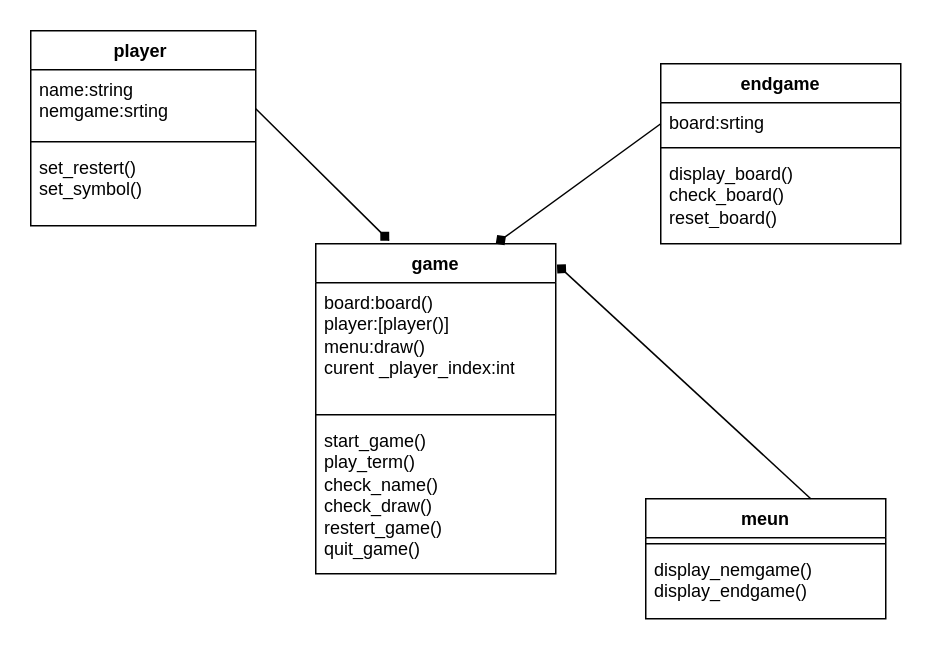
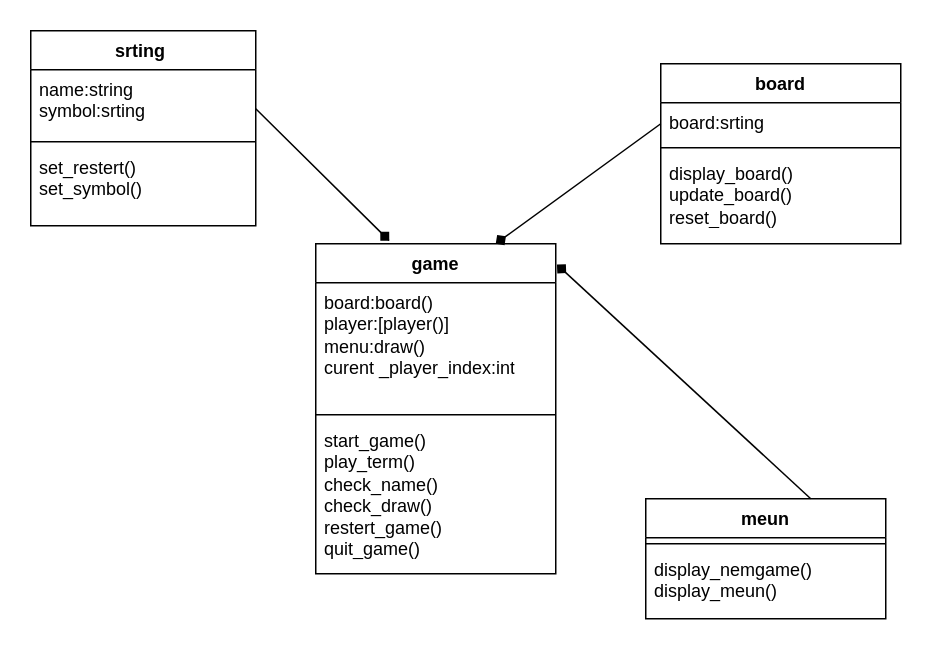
  <mxCell id="0" />
  <mxCell id="1" parent="0" />
- <mxCell id="2" value="player&amp;nbsp;" style="swimlane;fontStyle=1;align=center;verticalAlign=top;childLayout=stackLayout;horizontal=1;startSize=26;horizontalStack=0;resizeParent=1;resizeParentMax=0;resizeLast=0;collapsible=1;marginBottom=0;whiteSpace=wrap;html=1;" vertex="1" parent="1"><mxGeometry x="20" y="20" width="150" height="130" as="geometry" /></mxCell>
- <mxCell id="3" value="name:string&lt;div&gt;nemgame:srting&lt;/div&gt;" style="text;strokeColor=none;fillColor=none;align=left;verticalAlign=top;spacingLeft=4;spacingRight=4;overflow=hidden;rotatable=0;points=[[0,0.5],[1,0.5]];portConstraint=eastwest;whiteSpace=wrap;html=1;" vertex="1" parent="2"><mxGeometry y="26" width="150" height="44" as="geometry" /></mxCell>
+ <mxCell id="2" value="srting&amp;nbsp;" style="swimlane;fontStyle=1;align=center;verticalAlign=top;childLayout=stackLayout;horizontal=1;startSize=26;horizontalStack=0;resizeParent=1;resizeParentMax=0;resizeLast=0;collapsible=1;marginBottom=0;whiteSpace=wrap;html=1;" vertex="1" parent="1"><mxGeometry x="20" y="20" width="150" height="130" as="geometry" /></mxCell>
+ <mxCell id="3" value="name:string&lt;div&gt;symbol:srting&lt;/div&gt;" style="text;strokeColor=none;fillColor=none;align=left;verticalAlign=top;spacingLeft=4;spacingRight=4;overflow=hidden;rotatable=0;points=[[0,0.5],[1,0.5]];portConstraint=eastwest;whiteSpace=wrap;html=1;" vertex="1" parent="2"><mxGeometry y="26" width="150" height="44" as="geometry" /></mxCell>
  <mxCell id="4" value="" style="line;strokeWidth=1;fillColor=none;align=left;verticalAlign=middle;spacingTop=-1;spacingLeft=3;spacingRight=3;rotatable=0;labelPosition=right;points=[];portConstraint=eastwest;strokeColor=inherit;" vertex="1" parent="2"><mxGeometry y="70" width="150" height="8" as="geometry" /></mxCell>
  <mxCell id="5" value="set_restert()&lt;div&gt;set_symbol()&lt;/div&gt;" style="text;strokeColor=none;fillColor=none;align=left;verticalAlign=top;spacingLeft=4;spacingRight=4;overflow=hidden;rotatable=0;points=[[0,0.5],[1,0.5]];portConstraint=eastwest;whiteSpace=wrap;html=1;" vertex="1" parent="2"><mxGeometry y="78" width="150" height="52" as="geometry" /></mxCell>
- <mxCell id="6" value="endgame" style="swimlane;fontStyle=1;align=center;verticalAlign=top;childLayout=stackLayout;horizontal=1;startSize=26;horizontalStack=0;resizeParent=1;resizeParentMax=0;resizeLast=0;collapsible=1;marginBottom=0;whiteSpace=wrap;html=1;" vertex="1" parent="1"><mxGeometry x="440" y="42" width="160" height="120" as="geometry" /></mxCell>
+ <mxCell id="6" value="board" style="swimlane;fontStyle=1;align=center;verticalAlign=top;childLayout=stackLayout;horizontal=1;startSize=26;horizontalStack=0;resizeParent=1;resizeParentMax=0;resizeLast=0;collapsible=1;marginBottom=0;whiteSpace=wrap;html=1;" vertex="1" parent="1"><mxGeometry x="440" y="42" width="160" height="120" as="geometry" /></mxCell>
  <mxCell id="7" value="board:srting" style="text;strokeColor=none;fillColor=none;align=left;verticalAlign=top;spacingLeft=4;spacingRight=4;overflow=hidden;rotatable=0;points=[[0,0.5],[1,0.5]];portConstraint=eastwest;whiteSpace=wrap;html=1;" vertex="1" parent="6"><mxGeometry y="26" width="160" height="26" as="geometry" /></mxCell>
  <mxCell id="8" value="" style="line;strokeWidth=1;fillColor=none;align=left;verticalAlign=middle;spacingTop=-1;spacingLeft=3;spacingRight=3;rotatable=0;labelPosition=right;points=[];portConstraint=eastwest;strokeColor=inherit;" vertex="1" parent="6"><mxGeometry y="52" width="160" height="8" as="geometry" /></mxCell>
- <mxCell id="9" value="display_board()&lt;div&gt;check_board()&lt;/div&gt;&lt;div&gt;reset_board()&lt;/div&gt;" style="text;strokeColor=none;fillColor=none;align=left;verticalAlign=top;spacingLeft=4;spacingRight=4;overflow=hidden;rotatable=0;points=[[0,0.5],[1,0.5]];portConstraint=eastwest;whiteSpace=wrap;html=1;" vertex="1" parent="6"><mxGeometry y="60" width="160" height="60" as="geometry" /></mxCell>
+ <mxCell id="9" value="display_board()&lt;div&gt;update_board()&lt;/div&gt;&lt;div&gt;reset_board()&lt;/div&gt;" style="text;strokeColor=none;fillColor=none;align=left;verticalAlign=top;spacingLeft=4;spacingRight=4;overflow=hidden;rotatable=0;points=[[0,0.5],[1,0.5]];portConstraint=eastwest;whiteSpace=wrap;html=1;" vertex="1" parent="6"><mxGeometry y="60" width="160" height="60" as="geometry" /></mxCell>
  <mxCell id="10" value="meun" style="swimlane;fontStyle=1;align=center;verticalAlign=top;childLayout=stackLayout;horizontal=1;startSize=26;horizontalStack=0;resizeParent=1;resizeParentMax=0;resizeLast=0;collapsible=1;marginBottom=0;whiteSpace=wrap;html=1;" vertex="1" parent="1"><mxGeometry x="430" y="332" width="160" height="80" as="geometry" /></mxCell>
  <mxCell id="11" value="" style="line;strokeWidth=1;fillColor=none;align=left;verticalAlign=middle;spacingTop=-1;spacingLeft=3;spacingRight=3;rotatable=0;labelPosition=right;points=[];portConstraint=eastwest;strokeColor=inherit;" vertex="1" parent="10"><mxGeometry y="26" width="160" height="8" as="geometry" /></mxCell>
- <mxCell id="12" value="display_nemgame()&lt;div&gt;display_endgame()&lt;/div&gt;" style="text;strokeColor=none;fillColor=none;align=left;verticalAlign=top;spacingLeft=4;spacingRight=4;overflow=hidden;rotatable=0;points=[[0,0.5],[1,0.5]];portConstraint=eastwest;whiteSpace=wrap;html=1;" vertex="1" parent="10"><mxGeometry y="34" width="160" height="46" as="geometry" /></mxCell>
+ <mxCell id="12" value="display_nemgame()&lt;div&gt;display_meun()&lt;/div&gt;" style="text;strokeColor=none;fillColor=none;align=left;verticalAlign=top;spacingLeft=4;spacingRight=4;overflow=hidden;rotatable=0;points=[[0,0.5],[1,0.5]];portConstraint=eastwest;whiteSpace=wrap;html=1;" vertex="1" parent="10"><mxGeometry y="34" width="160" height="46" as="geometry" /></mxCell>
  <mxCell id="13" value="game" style="swimlane;fontStyle=1;align=center;verticalAlign=top;childLayout=stackLayout;horizontal=1;startSize=26;horizontalStack=0;resizeParent=1;resizeParentMax=0;resizeLast=0;collapsible=1;marginBottom=0;whiteSpace=wrap;html=1;" vertex="1" parent="1"><mxGeometry x="210" y="162" width="160" height="220" as="geometry" /></mxCell>
  <mxCell id="14" value="board:board()&lt;div&gt;player:[player()]&lt;/div&gt;&lt;div&gt;menu:draw()&lt;/div&gt;&lt;div&gt;curent _player_index:int&lt;/div&gt;&lt;div&gt;&lt;br&gt;&lt;/div&gt;" style="text;strokeColor=none;fillColor=none;align=left;verticalAlign=top;spacingLeft=4;spacingRight=4;overflow=hidden;rotatable=0;points=[[0,0.5],[1,0.5]];portConstraint=eastwest;whiteSpace=wrap;html=1;" vertex="1" parent="13"><mxGeometry y="26" width="160" height="84" as="geometry" /></mxCell>
  <mxCell id="15" value="" style="line;strokeWidth=1;fillColor=none;align=left;verticalAlign=middle;spacingTop=-1;spacingLeft=3;spacingRight=3;rotatable=0;labelPosition=right;points=[];portConstraint=eastwest;strokeColor=inherit;" vertex="1" parent="13"><mxGeometry y="110" width="160" height="8" as="geometry" /></mxCell>
  <mxCell id="16" value="start_game()&lt;div&gt;play_term()&lt;/div&gt;&lt;div&gt;check_name()&lt;/div&gt;&lt;div&gt;check_draw()&lt;/div&gt;&lt;div&gt;restert_game()&lt;/div&gt;&lt;div&gt;quit_game()&lt;/div&gt;" style="text;strokeColor=none;fillColor=none;align=left;verticalAlign=top;spacingLeft=4;spacingRight=4;overflow=hidden;rotatable=0;points=[[0,0.5],[1,0.5]];portConstraint=eastwest;whiteSpace=wrap;html=1;" vertex="1" parent="13"><mxGeometry y="118" width="160" height="102" as="geometry" /></mxCell>
  <mxCell id="17" value="" style="endArrow=none;html=1;rounded=0;entryX=0.305;entryY=-0.01;entryDx=0;entryDy=0;entryPerimeter=0;startArrow=diamond;startFill=1;" edge="1" parent="1" target="13"><mxGeometry width="50" height="50" relative="1" as="geometry"><mxPoint x="259" y="160" as="sourcePoint" /><mxPoint x="250" y="152" as="targetPoint" /><Array as="points"><mxPoint x="170" y="72" /></Array></mxGeometry></mxCell>
  <mxCell id="18" value="" style="endArrow=none;html=1;rounded=0;exitX=0.75;exitY=0;exitDx=0;exitDy=0;startArrow=diamond;startFill=1;" edge="1" parent="1" source="13"><mxGeometry width="50" height="50" relative="1" as="geometry"><mxPoint x="390" y="132" as="sourcePoint" /><mxPoint x="440" y="82" as="targetPoint" /><Array as="points" /></mxGeometry></mxCell>
  <mxCell id="19" value="" style="endArrow=none;html=1;rounded=0;exitX=1.005;exitY=0.063;exitDx=0;exitDy=0;exitPerimeter=0;startArrow=diamond;startFill=1;" edge="1" parent="1" source="13"><mxGeometry width="50" height="50" relative="1" as="geometry"><mxPoint x="390" y="182" as="sourcePoint" /><mxPoint x="540" y="332" as="targetPoint" /></mxGeometry></mxCell>
